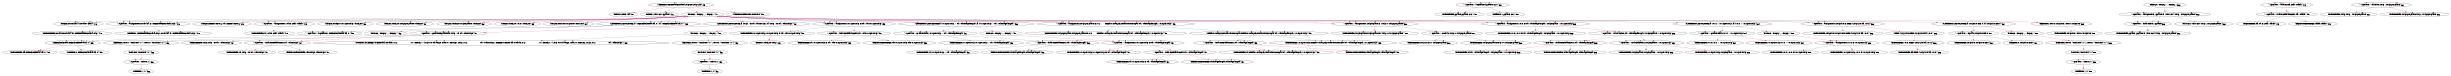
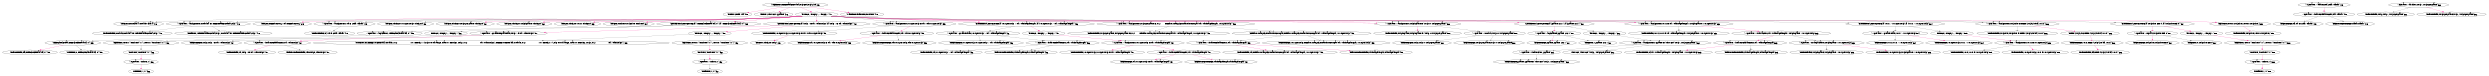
  digraph {
    edge [arrowhead=normal color=deeppink]
    n1 [label=<(METHOD,TIFFReadEncodedStripGetStripSize)<SUB>475</SUB>>]
    n2 [label=<(PARAM,TIFF *tif)<SUB>475</SUB>>]
    n3 [label=<(PARAM,uint16_t *pplane)<SUB>476</SUB>>]
    n4 [label=<(BLOCK,&lt;empty&gt;,&lt;empty&gt;)<SUB>477</SUB>>]
    n5 [label=<(METHOD_RETURN,tmsize_t)<SUB>475</SUB>>]
    n6 [label=<(PARAM,uint32_t strip)<SUB>475</SUB>>]
    n7 [label=<(LOCAL,constchar[] module: char[])<SUB>478</SUB>>]
    n8 [label=<(&lt;operator&gt;.assignment,module[] = &quot;TIFFReadEncodedStrip&quot;)<SUB>478</SUB>>]
    n9 [label=<(LOCAL,TIFFDirectory* td: TIFFDirectory)<SUB>279</SUB>>]
    n10 [label=<(&lt;operator&gt;.assignment,*td = &amp;tif-&gt;tif_dir)<SUB>479</SUB>>]
    n11 [label=<(LOCAL,uint32_t rowsperstrip: uint32_t)<SUB>480</SUB>>]
    n12 [label=<(LOCAL,uint32_t stripsperplane: uint32_t)<SUB>481</SUB>>]
    n13 [label=<(LOCAL,uint32_t stripinplane: uint32_t)<SUB>482</SUB>>]
    n14 [label=<(LOCAL,uint32_t rows: uint32_t)<SUB>483</SUB>>]
    n15 [label=<(LOCAL,tmsize_t stripsize: tmsize_t)<SUB>484</SUB>>]
    n16 [label=<(CONTROL_STRUCTURE,if (!TIFFCheckRead(tif, 0)),if (!TIFFCheckRead(tif, 0)))<SUB>485</SUB>>]
    n17 [label=<(CONTROL_STRUCTURE,if (strip &gt;= td-&gt;td_nstrips),if (strip &gt;= td-&gt;td_nstrips))<SUB>487</SUB>>]
    n18 [label=<(&lt;operator&gt;.assignment,rowsperstrip = td-&gt;td_rowsperstrip)<SUB>495</SUB>>]
    n19 [label=<(CONTROL_STRUCTURE,if (rowsperstrip &gt; td-&gt;td_imagelength),if (rowsperstrip &gt; td-&gt;td_imagelength))<SUB>496</SUB>>]
    n20 [label=<(&lt;operator&gt;.assignment,stripsperplane =\012        TIFFhowmany_32_maxuint_compat(td-&gt;td_imagelength, rowsperstrip))<SUB>498</SUB>>]
    n21 [label=<(&lt;operator&gt;.assignment,stripinplane = (strip % stripsperplane))<SUB>500</SUB>>]
+   n22 [label=<(CONTROL_STRUCTURE,if (pplane &amp;&amp; 1),if (pplane &amp;&amp; 1))<SUB>501</SUB>>]
    n23 [label=<(&lt;operator&gt;.assignment,rows = td-&gt;td_imagelength - stripinplane * rowsperstrip)<SUB>503</SUB>>]
    n24 [label=<(CONTROL_STRUCTURE,if (rows &gt; rowsperstrip),if (rows &gt; rowsperstrip))<SUB>504</SUB>>]
    n25 [label=<(&lt;operator&gt;.assignment,stripsize = TIFFVStripSize(tif, rows))<SUB>506</SUB>>]
    n26 [label=<(CONTROL_STRUCTURE,if (stripsize == 0),if (stripsize == 0))<SUB>507</SUB>>]
    n27 [label=<(RETURN,return stripsize;,return stripsize;)<SUB>509</SUB>>]
    n28 [label=<(IDENTIFIER,module,module[] = &quot;TIFFReadEncodedStrip&quot;)<SUB>478</SUB>>]
    n29 [label=<(LITERAL,&quot;TIFFReadEncodedStrip&quot;,module[] = &quot;TIFFReadEncodedStrip&quot;)<SUB>478</SUB>>]
    n30 [label=<(IDENTIFIER,td,*td = &amp;tif-&gt;tif_dir)<SUB>479</SUB>>]
    n31 [label=<(&lt;operator&gt;.logicalNot,!TIFFCheckRead(tif, 0))<SUB>485</SUB>>]
    n32 [label=<(BLOCK,&lt;empty&gt;,&lt;empty&gt;)<SUB>486</SUB>>]
    n33 [label=<(&lt;operator&gt;.greaterEqualsThan,strip &gt;= td-&gt;td_nstrips)<SUB>487</SUB>>]
    n34 [label=<(BLOCK,&lt;empty&gt;,&lt;empty&gt;)<SUB>488</SUB>>]
    n35 [label=<(IDENTIFIER,rowsperstrip,rowsperstrip = td-&gt;td_rowsperstrip)<SUB>495</SUB>>]
    n36 [label=<(&lt;operator&gt;.indirectFieldAccess,td-&gt;td_rowsperstrip)<SUB>495</SUB>>]
    n37 [label=<(&lt;operator&gt;.greaterThan,rowsperstrip &gt; td-&gt;td_imagelength)<SUB>476</SUB>>]
    n38 [label=<(BLOCK,&lt;empty&gt;,&lt;empty&gt;)<SUB>497</SUB>>]
    n39 [label=<(IDENTIFIER,stripsperplane,stripsperplane =\012        TIFFhowmany_32_maxuint_compat(td-&gt;td_imagelength, rowsperstrip))<SUB>498</SUB>>]
    n40 [label=<(TIFFhowmany_32_maxuint_compat,TIFFhowmany_32_maxuint_compat(td-&gt;td_imagelength, rowsperstrip))<SUB>499</SUB>>]
    n41 [label=<(IDENTIFIER,stripinplane,stripinplane = (strip % stripsperplane))<SUB>500</SUB>>]
    n42 [label=<(&lt;operator&gt;.modulo,strip % stripsperplane)<SUB>500</SUB>>]
    n43 [label=<(&lt;operator&gt;.logicalAnd,pplane &amp;&amp; 1)<SUB>501</SUB>>]
    n44 [label=<(BLOCK,&lt;empty&gt;,&lt;empty&gt;)<SUB>502</SUB>>]
    n45 [label=<(IDENTIFIER,rows,rows = td-&gt;td_imagelength - stripinplane * rowsperstrip)<SUB>503</SUB>>]
    n46 [label=<(&lt;operator&gt;.subtraction,td-&gt;td_imagelength - stripinplane * rowsperstrip)<SUB>503</SUB>>]
    n47 [label=<(&lt;operator&gt;.greaterThan,rows &gt; rowsperstrip)<SUB>504</SUB>>]
    n48 [label=<(BLOCK,&lt;empty&gt;,&lt;empty&gt;)<SUB>505</SUB>>]
    n49 [label=<(IDENTIFIER,stripsize,stripsize = TIFFVStripSize(tif, rows))<SUB>506</SUB>>]
    n50 [label=<(TIFFVStripSize,TIFFVStripSize(tif, rows))<SUB>506</SUB>>]
    n51 [label=<(&lt;operator&gt;.equals,stripsize == 0)<SUB>507</SUB>>]
    n52 [label=<(BLOCK,&lt;empty&gt;,&lt;empty&gt;)<SUB>508</SUB>>]
    n53 [label=<(IDENTIFIER,stripsize,return stripsize;)<SUB>509</SUB>>]
    n54 [label=<(&lt;operator&gt;.addressOf,&amp;tif-&gt;tif_dir)<SUB>479</SUB>>]
    n55 [label=<(&lt;operator&gt;.indirectFieldAccess,tif-&gt;tif_dir)<SUB>479</SUB>>]
    n56 [label=<(IDENTIFIER,tif,*td = &amp;tif-&gt;tif_dir)<SUB>479</SUB>>]
    n57 [label=<(FIELD_IDENTIFIER,tif_dir,tif_dir)<SUB>479</SUB>>]
    n58 [label=<(TIFFCheckRead,TIFFCheckRead(tif, 0))<SUB>485</SUB>>]
    n59 [label=<(RETURN,return ((tmsize_t)(-1));,return ((tmsize_t)(-1));)<SUB>486</SUB>>]
    n60 [label=<(IDENTIFIER,tif,TIFFCheckRead(tif, 0))<SUB>485</SUB>>]
    n61 [label=<(LITERAL,0,TIFFCheckRead(tif, 0))<SUB>485</SUB>>]
    n62 [label=<(tmsize_t,(tmsize_t)(-1))<SUB>486</SUB>>]
    n63 [label=<(&lt;operator&gt;.minus,-1)<SUB>486</SUB>>]
    n64 [label=<(LITERAL,1,-1)<SUB>486</SUB>>]
    n65 [label=<(IDENTIFIER,strip,strip &gt;= td-&gt;td_nstrips)<SUB>487</SUB>>]
    n66 [label=<(&lt;operator&gt;.indirectFieldAccess,td-&gt;td_nstrips)<SUB>487</SUB>>]
    n67 [label=<(UNKNOWN,TIFFErrorExtR(tif, module,\012                      &quot;%&quot; PRIu32 &quot;: Strip out of range, max %&quot; PRIu32, strip,\012                      td-&gt;td_nstrips);,TIFFErrorExtR(tif, module,\012                      &quot;%&quot; PRIu32 &quot;: Strip out of range, max %&quot; PRIu32, strip,\012                      td-&gt;td_nstrips);)<SUB>489</SUB>>]
    n68 [label=<(RETURN,return ((tmsize_t)(-1));,return ((tmsize_t)(-1));)<SUB>492</SUB>>]
    n69 [label=<(IDENTIFIER,td,strip &gt;= td-&gt;td_nstrips)<SUB>487</SUB>>]
    n70 [label=<(FIELD_IDENTIFIER,td_nstrips,td_nstrips)<SUB>487</SUB>>]
    n71 [label=<(tmsize_t,(tmsize_t)(-1))<SUB>492</SUB>>]
    n72 [label=<(&lt;operator&gt;.minus,-1)<SUB>492</SUB>>]
    n73 [label=<(LITERAL,1,-1)<SUB>492</SUB>>]
    n74 [label=<(IDENTIFIER,td,rowsperstrip = td-&gt;td_rowsperstrip)<SUB>495</SUB>>]
    n75 [label=<(FIELD_IDENTIFIER,td_rowsperstrip,td_rowsperstrip)<SUB>495</SUB>>]
    n76 [label=<(IDENTIFIER,rowsperstrip,rowsperstrip &gt; td-&gt;td_imagelength)<SUB>496</SUB>>]
    n77 [label=<(&lt;operator&gt;.indirectFieldAccess,td-&gt;td_imagelength)<SUB>496</SUB>>]
    n78 [label=<(&lt;operator&gt;.assignment,rowsperstrip = td-&gt;td_imagelength)<SUB>497</SUB>>]
    n79 [label=<(IDENTIFIER,td,rowsperstrip &gt; td-&gt;td_imagelength)<SUB>496</SUB>>]
    n80 [label=<(FIELD_IDENTIFIER,td_imagelength,td_imagelength)<SUB>496</SUB>>]
    n81 [label=<(IDENTIFIER,rowsperstrip,rowsperstrip = td-&gt;td_imagelength)<SUB>497</SUB>>]
    n82 [label=<(&lt;operator&gt;.indirectFieldAccess,td-&gt;td_imagelength)<SUB>497</SUB>>]
    n83 [label=<(IDENTIFIER,td,rowsperstrip = td-&gt;td_imagelength)<SUB>497</SUB>>]
    n84 [label=<(FIELD_IDENTIFIER,td_imagelength,td_imagelength)<SUB>497</SUB>>]
    n85 [label=<(&lt;operator&gt;.indirectFieldAccess,td-&gt;td_imagelength)<SUB>499</SUB>>]
    n86 [label=<(IDENTIFIER,rowsperstrip,TIFFhowmany_32_maxuint_compat(td-&gt;td_imagelength, rowsperstrip))<SUB>499</SUB>>]
    n87 [label=<(IDENTIFIER,td,TIFFhowmany_32_maxuint_compat(td-&gt;td_imagelength, rowsperstrip))<SUB>499</SUB>>]
    n88 [label=<(FIELD_IDENTIFIER,td_imagelength,td_imagelength)<SUB>499</SUB>>]
    n89 [label=<(IDENTIFIER,strip,strip % stripsperplane)<SUB>500</SUB>>]
    n90 [label=<(IDENTIFIER,stripsperplane,strip % stripsperplane)<SUB>500</SUB>>]
    n91 [label=<(IDENTIFIER,pplane,pplane &amp;&amp; 1)<SUB>501</SUB>>]
    n92 [label=<(LITERAL,1,pplane &amp;&amp; 1)<SUB>501</SUB>>]
    n93 [label=<(&lt;operator&gt;.assignment,*pplane = (uint16_t)(strip / stripsperplane))<SUB>502</SUB>>]
    n94 [label=<(&lt;operator&gt;.indirection,*pplane)<SUB>502</SUB>>]
    n95 [label=<(uint16_t,(uint16_t)(strip / stripsperplane))<SUB>502</SUB>>]
    n96 [label=<(IDENTIFIER,pplane,*pplane = (uint16_t)(strip / stripsperplane))<SUB>502</SUB>>]
    n97 [label=<(&lt;operator&gt;.division,strip / stripsperplane)<SUB>502</SUB>>]
    n98 [label=<(IDENTIFIER,strip,strip / stripsperplane)<SUB>502</SUB>>]
    n99 [label=<(IDENTIFIER,stripsperplane,strip / stripsperplane)<SUB>502</SUB>>]
    n100 [label=<(&lt;operator&gt;.indirectFieldAccess,td-&gt;td_imagelength)<SUB>503</SUB>>]
    n101 [label=<(&lt;operator&gt;.multiplication,stripinplane * rowsperstrip)<SUB>503</SUB>>]
    n102 [label=<(IDENTIFIER,td,td-&gt;td_imagelength - stripinplane * rowsperstrip)<SUB>503</SUB>>]
    n103 [label=<(FIELD_IDENTIFIER,td_imagelength,td_imagelength)<SUB>503</SUB>>]
    n104 [label=<(IDENTIFIER,stripinplane,stripinplane * rowsperstrip)<SUB>503</SUB>>]
    n105 [label=<(IDENTIFIER,rowsperstrip,stripinplane * rowsperstrip)<SUB>503</SUB>>]
    n106 [label=<(IDENTIFIER,rows,rows &gt; rowsperstrip)<SUB>504</SUB>>]
    n107 [label=<(IDENTIFIER,rowsperstrip,rows &gt; rowsperstrip)<SUB>504</SUB>>]
    n108 [label=<(&lt;operator&gt;.assignment,rows = rowsperstrip)<SUB>505</SUB>>]
    n109 [label=<(IDENTIFIER,rows,rows = rowsperstrip)<SUB>505</SUB>>]
    n110 [label=<(IDENTIFIER,rowsperstrip,rows = rowsperstrip)<SUB>505</SUB>>]
    n111 [label=<(IDENTIFIER,rows,TIFFVStripSize(tif, rows))<SUB>506</SUB>>]
    n112 [label=<(IDENTIFIER,tif,TIFFVStripSize(tif, rows))<SUB>506</SUB>>]
    n113 [label=<(IDENTIFIER,stripsize,stripsize == 0)<SUB>507</SUB>>]
    n114 [label=<(LITERAL,0,stripsize == 0)<SUB>507</SUB>>]
    n115 [label=<(RETURN,return ((tmsize_t)(-1));,return ((tmsize_t)(-1));)<SUB>508</SUB>>]
    n116 [label=<(tmsize_t,(tmsize_t)(-1))<SUB>508</SUB>>]
    n117 [label=<(&lt;operator&gt;.minus,-1)<SUB>508</SUB>>]
    n118 [label=<(LITERAL,1,-1)<SUB>508</SUB>>]
    n1 -> n2
    n1 -> n3
    n1 -> n4 [arrowhead=diamond]
    n1 -> n5 [arrowhead=diamond]
    n4 -> n7 [color=gray40]
    n4 -> n8 [color=gray40]
    n4 -> n9
    n4 -> n10 [color=gray40]
    n4 -> n11 [color=gray40]
    n4 -> n12
    n4 -> n13
    n4 -> n14
    n4 -> n15
    n4 -> n16 [arrowhead=tee]
    n4 -> n17
    n4 -> n18 [arrowhead=tee color=gray40]
    n4 -> n19 [arrowhead=diamond]
    n4 -> n20 [arrowhead=tee color=gray40]
    n4 -> n21 [arrowhead=tee]
+   n4 -> n22
    n4 -> n23
    n4 -> n24 [color=gray40]
    n4 -> n25 [color=gray40]
    n4 -> n26 [color=gray40]
    n4 -> n27 [arrowhead=diamond]
    n8 -> n28 [color=gray40]
    n8 -> n29 [color=gray40]
    n10 -> n30 [color=gray40]
    n16 -> n31 [arrowhead=tee color=gray40]
    n16 -> n32 [color=gray40]
    n17 -> n33
    n17 -> n34
    n18 -> n35 [arrowhead=tee color=gray40]
    n18 -> n36 [arrowhead=tee]
    n19 -> n37 [arrowhead=diamond color=gray40]
    n19 -> n38 [arrowhead=diamond]
    n20 -> n39 [arrowhead=tee color=gray40]
    n20 -> n40 [arrowhead=tee color=gray40]
    n21 -> n41
    n21 -> n42 [arrowhead=diamond color=gray40]
+   n22 -> n43 [arrowhead=tee]
+   n22 -> n44 [arrowhead=diamond color=gray40]
    n23 -> n45 [color=gray40]
    n23 -> n46
    n24 -> n47 [arrowhead=tee color=gray40]
    n24 -> n48 [arrowhead=diamond color=gray40]
    n25 -> n49 [arrowhead=tee color=gray40]
    n25 -> n50 [arrowhead=tee]
    n26 -> n51 [arrowhead=tee]
    n26 -> n52
    n27 -> n53 [arrowhead=tee]
    n31 -> n58 [color=gray40]
    n32 -> n59 [arrowhead=tee color=gray40]
    n33 -> n65 [arrowhead=diamond color=gray40]
    n33 -> n66 [arrowhead=diamond]
    n34 -> n67 [arrowhead=diamond color=gray40]
    n34 -> n68 [arrowhead=tee color=gray40]
    n35 -> n6 [arrowhead=diamond]
    n36 -> n74 [arrowhead=tee]
    n36 -> n75 [color=gray40]
    n37 -> n76 [arrowhead=tee color=gray40]
    n37 -> n77 [color=gray40]
    n38 -> n78 [arrowhead=diamond]
    n40 -> n85 [color=gray40]
    n40 -> n86 [arrowhead=tee color=gray40]
    n42 -> n89 [color=gray40]
    n42 -> n90 [arrowhead=tee color=gray40]
    n43 -> n91 [arrowhead=tee]
    n43 -> n92 [color=gray40]
    n44 -> n93 [color=gray40]
    n46 -> n100
    n46 -> n101 [color=gray40]
    n47 -> n106 [color=gray40]
    n47 -> n107
    n48 -> n108 [arrowhead=tee]
    n50 -> n111 [arrowhead=tee]
    n51 -> n113
    n51 -> n114 [arrowhead=diamond color=gray40]
    n52 -> n115
    n54 -> n55
    n55 -> n56 [arrowhead=tee color=gray40]
    n55 -> n57 [color=gray40]
    n58 -> n60 [arrowhead=diamond]
    n58 -> n61 [arrowhead=diamond color=gray40]
    n59 -> n62 [color=gray40]
    n62 -> n63
    n63 -> n64 [arrowhead=tee]
    n66 -> n69
    n66 -> n70 [color=gray40]
    n68 -> n71 [arrowhead=tee]
    n71 -> n72 [arrowhead=diamond]
    n72 -> n73 [arrowhead=tee color=gray40]
    n77 -> n79 [arrowhead=tee color=gray40]
    n77 -> n80 [arrowhead=diamond color=gray40]
    n78 -> n81
    n78 -> n82
    n82 -> n83
    n82 -> n84 [arrowhead=tee]
    n85 -> n87
    n85 -> n88
    n93 -> n94 [arrowhead=tee color=gray40]
    n93 -> n95 [arrowhead=tee color=gray40]
    n94 -> n96 [arrowhead=diamond color=gray40]
    n97 -> n98 [arrowhead=tee color=gray40]
    n97 -> n99 [arrowhead=diamond]
    n100 -> n102 [arrowhead=diamond]
    n100 -> n103 [arrowhead=diamond color=gray40]
    n101 -> n104 [arrowhead=diamond color=gray40]
    n101 -> n105
    n108 -> n109 [arrowhead=diamond color=gray40]
    n108 -> n110 [arrowhead=diamond]
    n111 -> n112 [arrowhead=diamond]
    n115 -> n116
    n116 -> n117 [arrowhead=tee]
    n117 -> n118 [arrowhead=diamond]
  }
